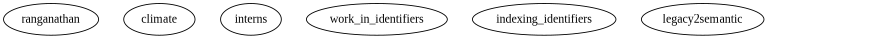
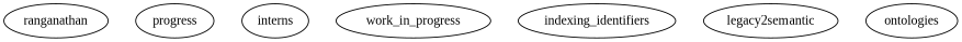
  digraph {
    nodesep=0.4
    ranksep=0.7
    fontname="Liberation Serif"
    node [fontname="Liberation Serif"]
    ranganathan
-   climate
+   climate [label=progress]
    interns
-   work_in_progress [label=work_in_identifiers]
+   work_in_progress
    indexing_identifiers
    legacy2semantic
+   ontologies
  }
